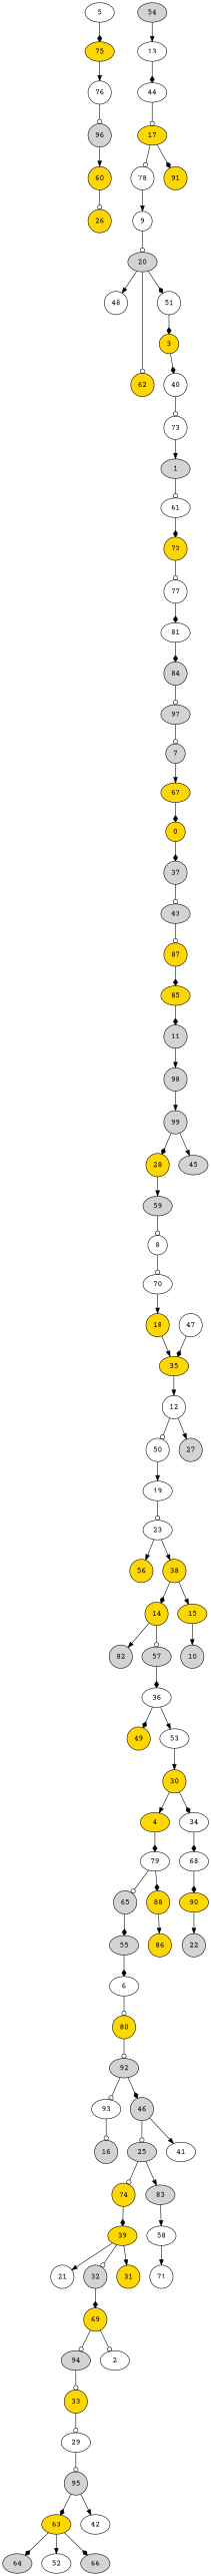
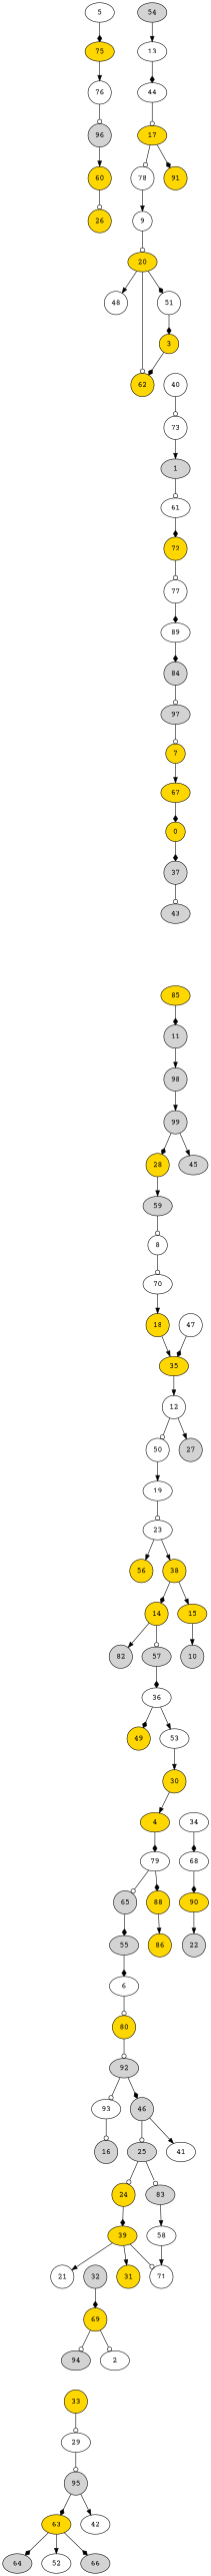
  digraph {
    fontname="Courier Prime"
    node [fillcolor=white fontname="Courier Prime" shape=circle style=filled]
    edge [arrowhead=normal fontname="Courier Prime"]
    5 [shape=ellipse]
    75 [fillcolor=gold shape=ellipse]
    76
    96 [fillcolor=lightgrey]
    60 [fillcolor=gold]
    26 [fillcolor=gold]
    54 [fillcolor=lightgrey shape=ellipse]
    13 [shape=ellipse]
    44 [shape=ellipse]
    17 [fillcolor=gold shape=ellipse]
    78
    91 [fillcolor=gold]
    9
-   20 [fillcolor=lightgrey shape=ellipse]
+   20 [fillcolor=gold shape=ellipse]
    48
    62 [fillcolor=gold]
    51
    3 [fillcolor=gold]
    40
    73
    1 [fillcolor=lightgrey shape=ellipse]
    61 [shape=ellipse]
    72 [fillcolor=gold]
    77
-   81 [shape=ellipse]
+   81 [shape=ellipse label=89]
    84 [fillcolor=lightgrey]
    97 [fillcolor=lightgrey shape=ellipse]
-   7 [fillcolor=lightgrey]
+   7 [fillcolor=gold]
    67 [fillcolor=gold shape=ellipse]
    0 [fillcolor=gold]
    37 [fillcolor=lightgrey]
    43 [fillcolor=lightgrey shape=ellipse]
-   87 [fillcolor=gold]
    85 [fillcolor=gold shape=ellipse]
    11 [fillcolor=lightgrey]
    98 [fillcolor=lightgrey]
    n37 [fillcolor=lightgrey label=99]
    28 [fillcolor=gold]
    45 [fillcolor=lightgrey shape=ellipse]
    59 [fillcolor=lightgrey shape=ellipse]
    8
    70 [shape=ellipse]
    18 [fillcolor=gold]
    35 [fillcolor=gold shape=ellipse]
    47
    12
    50
    27 [fillcolor=lightgrey]
    19 [shape=ellipse]
    23 [shape=ellipse]
    56 [fillcolor=gold]
    38 [fillcolor=gold]
    14 [fillcolor=gold]
    15 [fillcolor=gold shape=ellipse]
    82 [fillcolor=lightgrey]
    57 [fillcolor=lightgrey shape=ellipse]
    10 [fillcolor=lightgrey]
    36 [shape=ellipse]
    49 [fillcolor=gold]
    53 [shape=ellipse]
    30 [fillcolor=gold]
    4 [fillcolor=gold shape=ellipse]
    34 [shape=ellipse]
    79 [shape=ellipse]
    68 [shape=ellipse]
    65 [fillcolor=lightgrey]
    88 [fillcolor=gold]
    55 [fillcolor=lightgrey shape=ellipse]
    86 [fillcolor=gold]
    6 [shape=ellipse]
    80 [fillcolor=gold]
    92 [fillcolor=lightgrey shape=ellipse]
    93 [shape=ellipse]
    46 [fillcolor=lightgrey]
    16 [fillcolor=lightgrey]
    25 [fillcolor=lightgrey shape=ellipse]
    41 [shape=ellipse]
-   74 [fillcolor=gold]
+   74 [fillcolor=gold label=24]
    83 [fillcolor=lightgrey shape=ellipse]
    39 [fillcolor=gold shape=ellipse]
    58 [shape=ellipse]
    21
    32 [fillcolor=lightgrey]
    31 [fillcolor=gold]
    69 [fillcolor=gold]
    94 [fillcolor=lightgrey shape=ellipse]
    2 [shape=ellipse]
    33 [fillcolor=gold]
    29 [shape=ellipse]
    95 [fillcolor=lightgrey]
    63 [fillcolor=gold shape=ellipse]
    42 [shape=ellipse]
    64 [fillcolor=lightgrey shape=ellipse]
    52 [shape=ellipse]
    66 [fillcolor=lightgrey shape=ellipse]
    71
    90 [fillcolor=gold shape=ellipse]
    22 [fillcolor=lightgrey]
    5 -> 75 [arrowhead=diamond]
    75 -> 76
    76 -> 96 [arrowhead=odot]
    96 -> 60
    60 -> 26 [arrowhead=odot]
    54 -> 13
    13 -> 44 [arrowhead=diamond]
    44 -> 17 [arrowhead=odot]
    17 -> 78 [arrowhead=odot]
    17 -> 91 [arrowhead=diamond]
    78 -> 9
    9 -> 20 [arrowhead=odot]
    20 -> 48
    20 -> 62 [arrowhead=odot]
    20 -> 51 [arrowhead=diamond]
    51 -> 3 [arrowhead=diamond]
-   3 -> 40 [arrowhead=diamond]
+   3 -> 62 [arrowhead=diamond]
    40 -> 73 [arrowhead=odot]
    73 -> 1
    1 -> 61 [arrowhead=odot]
    61 -> 72 [arrowhead=diamond]
    72 -> 77 [arrowhead=odot]
    77 -> 81 [arrowhead=diamond]
    81 -> 84 [arrowhead=diamond]
    84 -> 97 [arrowhead=odot]
    97 -> 7 [arrowhead=odot]
    7 -> 67
    67 -> 0 [arrowhead=diamond]
    0 -> 37 [arrowhead=diamond]
    37 -> 43 [arrowhead=odot]
-   43 -> 87 [arrowhead=odot]
-   87 -> 85 [arrowhead=diamond]
    85 -> 11 [arrowhead=diamond]
    11 -> 98
    98 -> n37
    n37 -> 28 [arrowhead=diamond]
    n37 -> 45
    28 -> 59
    59 -> 8 [arrowhead=odot]
    8 -> 70 [arrowhead=odot]
    70 -> 18
    18 -> 35
    35 -> 12
    47 -> 35 [arrowhead=diamond]
    12 -> 50 [arrowhead=odot]
    12 -> 27
    50 -> 19
    19 -> 23 [arrowhead=odot]
    23 -> 56
    23 -> 38
    38 -> 14 [arrowhead=diamond]
    38 -> 15
    14 -> 82
    14 -> 57 [arrowhead=odot]
    15 -> 10
    57 -> 36 [arrowhead=diamond]
    36 -> 49 [arrowhead=diamond]
    36 -> 53
    53 -> 30
    30 -> 4
-   30 -> 34 [arrowhead=diamond]
    4 -> 79 [arrowhead=diamond]
    34 -> 68 [arrowhead=diamond]
    79 -> 65 [arrowhead=odot]
    79 -> 88 [arrowhead=diamond]
    68 -> 90 [arrowhead=diamond]
    65 -> 55 [arrowhead=diamond]
    88 -> 86
    55 -> 6 [arrowhead=diamond]
    6 -> 80 [arrowhead=odot]
    80 -> 92 [arrowhead=odot]
    92 -> 93 [arrowhead=odot]
    92 -> 46 [arrowhead=diamond]
    93 -> 16 [arrowhead=odot]
    46 -> 25 [arrowhead=odot]
    46 -> 41
    25 -> 74 [arrowhead=odot]
-   25 -> 83
+   25 -> 83 [arrowhead=odot]
    74 -> 39 [arrowhead=diamond]
    83 -> 58
    39 -> 21
-   39 -> 32 [arrowhead=odot]
+   39 -> 71 [arrowhead=odot]
    39 -> 31
    58 -> 71
    32 -> 69 [arrowhead=diamond]
    69 -> 94 [arrowhead=odot]
    69 -> 2 [arrowhead=odot]
-   94 -> 33 [arrowhead=odot]
    33 -> 29 [arrowhead=odot]
    29 -> 95 [arrowhead=odot]
    95 -> 63 [arrowhead=diamond]
    95 -> 42
    63 -> 64 [arrowhead=diamond]
    63 -> 52
    63 -> 66 [arrowhead=diamond]
    90 -> 22
  }
